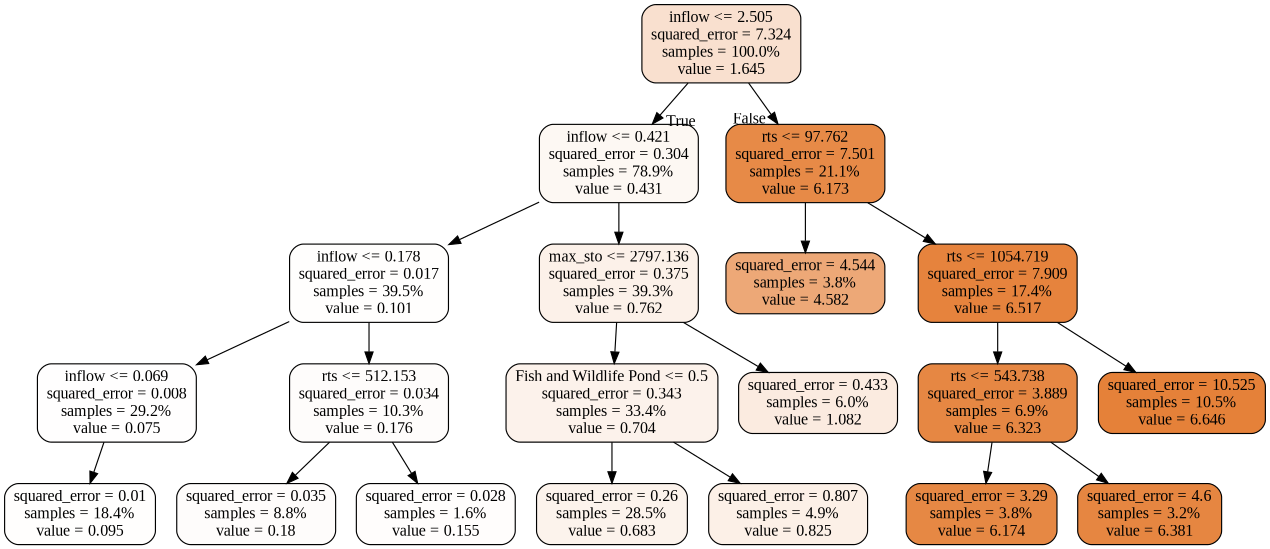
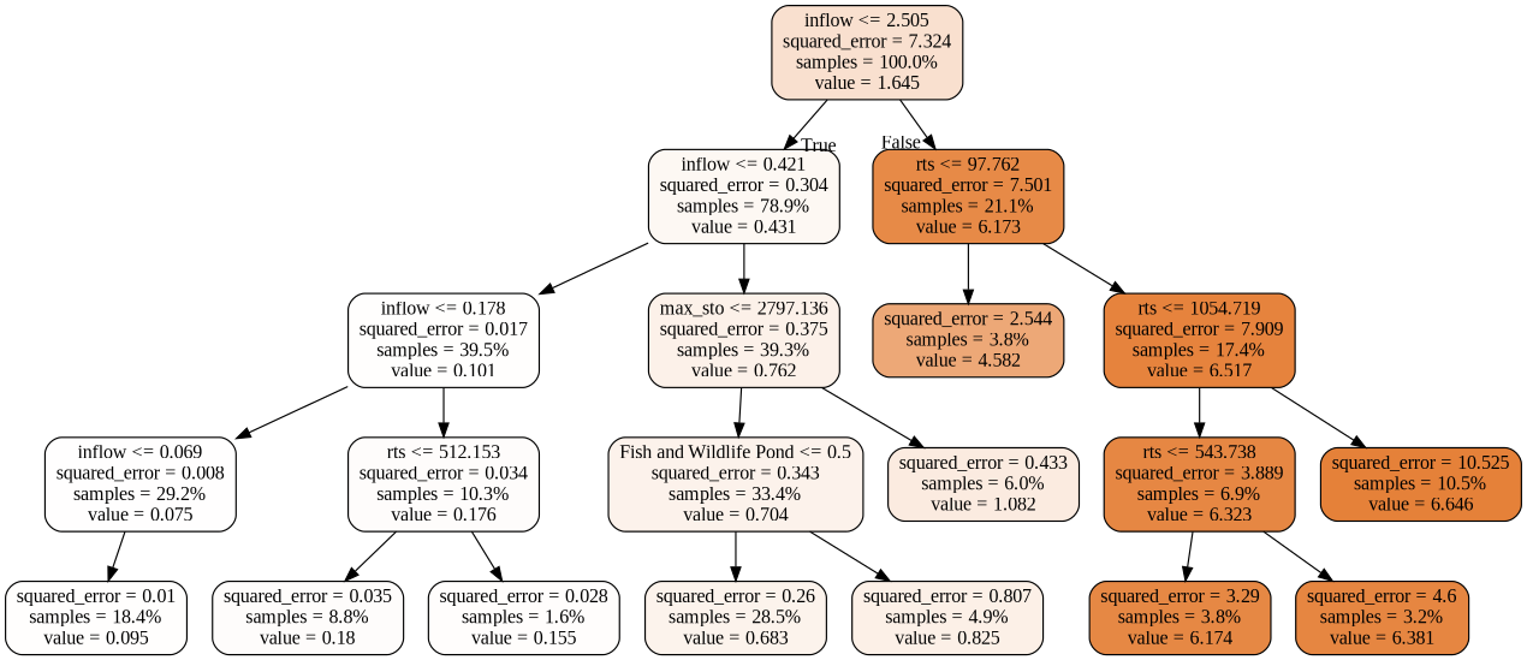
  digraph {
    fontname="Liberation Serif"
    rankdir=TB
    node [color=black fillcolor="#fffefd" fontname="Liberation Serif" shape=box style="filled, rounded"]
    edge [fontname="Liberation Serif"]
    n1 [fillcolor="#f9e0cf" label="inflow <= 2.505\nsquared_error = 7.324\nsamples = 100.0%\nvalue = 1.645"]
    n2 [fillcolor="#fdf8f3" label="inflow <= 0.421\nsquared_error = 0.304\nsamples = 78.9%\nvalue = 0.431"]
    n3 [fillcolor="#e78a47" label="rts <= 97.762\nsquared_error = 7.501\nsamples = 21.1%\nvalue = 6.173"]
    n4 [label="inflow <= 0.178\nsquared_error = 0.017\nsamples = 39.5%\nvalue = 0.101"]
    n5 [fillcolor="#fcf1e9" label="max_sto <= 2797.136\nsquared_error = 0.375\nsamples = 39.3%\nvalue = 0.762"]
-   n6 [fillcolor="#eda877" label="squared_error = 4.544\nsamples = 3.8%\nvalue = 4.582"]
+   n6 [fillcolor="#eda877" label="squared_error = 2.544\nsamples = 3.8%\nvalue = 4.582"]
    n7 [fillcolor="#e6833d" label="rts <= 1054.719\nsquared_error = 7.909\nsamples = 17.4%\nvalue = 6.517"]
    n8 [fillcolor="#fffefe" label="inflow <= 0.069\nsquared_error = 0.008\nsamples = 29.2%\nvalue = 0.075"]
    n9 [fillcolor="#fefcfb" label="rts <= 512.153\nsquared_error = 0.034\nsamples = 10.3%\nvalue = 0.176"]
    n10 [fillcolor="#fcf2eb" label="Fish and Wildlife Pond <= 0.5\nsquared_error = 0.343\nsamples = 33.4%\nvalue = 0.704"]
    n11 [fillcolor="#fbebe0" label="squared_error = 0.433\nsamples = 6.0%\nvalue = 1.082"]
    n12 [label="squared_error = 0.01\nsamples = 18.4%\nvalue = 0.095"]
    n13 [fillcolor="#fefcfb" label="squared_error = 0.035\nsamples = 8.8%\nvalue = 0.18"]
    n14 [fillcolor="#fffdfc" label="squared_error = 0.028\nsamples = 1.6%\nvalue = 0.155"]
    n15 [fillcolor="#fcf3ec" label="squared_error = 0.26\nsamples = 28.5%\nvalue = 0.683"]
    n16 [fillcolor="#fcf0e7" label="squared_error = 0.807\nsamples = 4.9%\nvalue = 0.825"]
    n17 [fillcolor="#e68743" label="rts <= 543.738\nsquared_error = 3.889\nsamples = 6.9%\nvalue = 6.323"]
    n18 [fillcolor="#e58139" label="squared_error = 10.525\nsamples = 10.5%\nvalue = 6.646"]
    n19 [fillcolor="#e68844" label="squared_error = 3.29\nsamples = 3.8%\nvalue = 6.174"]
    n20 [fillcolor="#e68641" label="squared_error = 4.6\nsamples = 3.2%\nvalue = 6.381"]
    n1 -> n2 [headlabel=True labelangle=-45 labeldistance=2.5]
    n1 -> n3 [headlabel=False labelangle=45 labeldistance=2.5]
    n2 -> n4
    n2 -> n5
    n3 -> n6
    n3 -> n7
    n4 -> n8
    n4 -> n9
    n5 -> n10
    n5 -> n11
    n7 -> n17
    n7 -> n18
    n8 -> n12
    n9 -> n13
    n9 -> n14
    n10 -> n15
    n10 -> n16
    n17 -> n19
    n17 -> n20
  }
